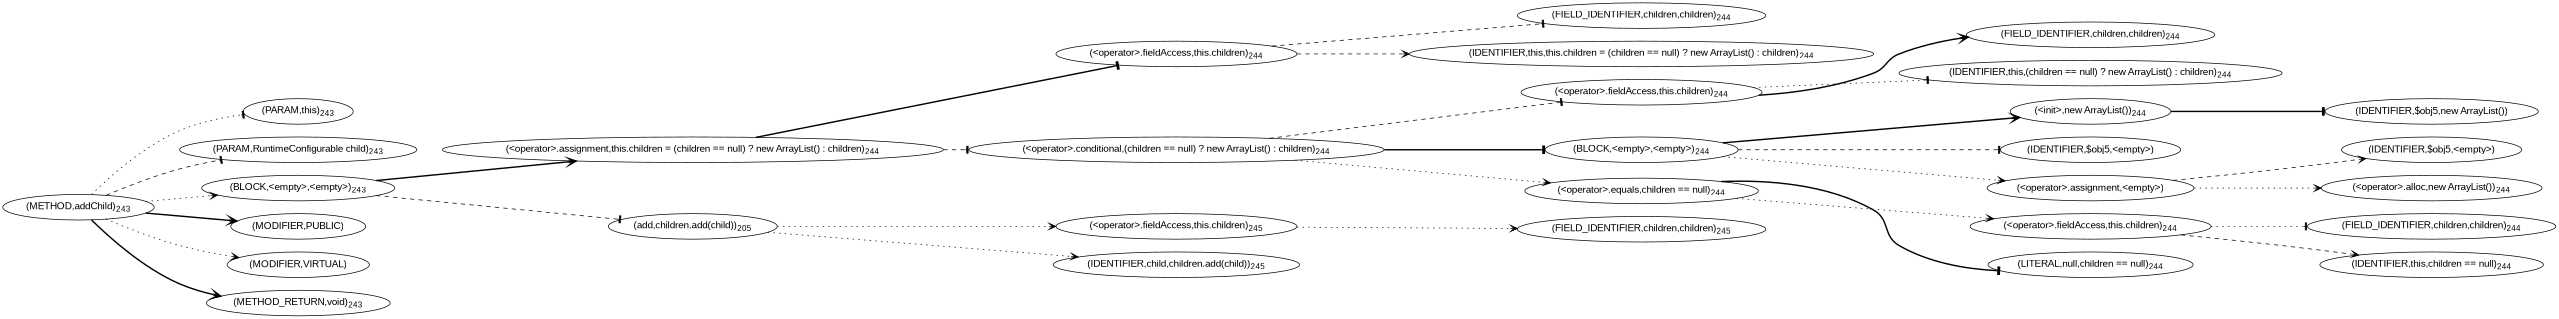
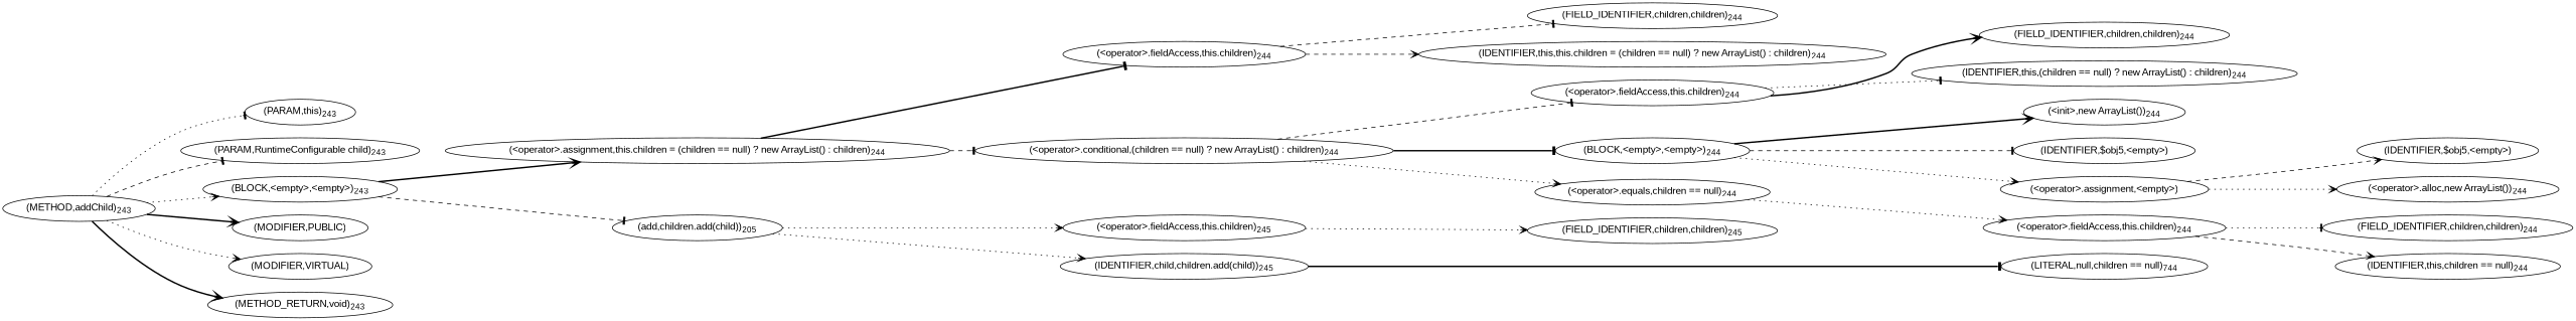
  digraph {
    fontname="Liberation Sans"
    rankdir=LR
    node [fontname="Liberation Sans"]
    edge [arrowhead=vee fontname="Liberation Sans" style=dotted]
    n1 [label=<(METHOD,addChild)<SUB>243</SUB>>]
    n2 [label=<(PARAM,this)<SUB>243</SUB>>]
    n3 [label=<(PARAM,RuntimeConfigurable child)<SUB>243</SUB>>]
    n4 [label=<(BLOCK,&lt;empty&gt;,&lt;empty&gt;)<SUB>243</SUB>>]
    n5 [label=<(MODIFIER,PUBLIC)>]
    n6 [label=<(MODIFIER,VIRTUAL)>]
    n7 [label=<(METHOD_RETURN,void)<SUB>243</SUB>>]
    n8 [label=<(&lt;operator&gt;.assignment,this.children = (children == null) ? new ArrayList() : children)<SUB>244</SUB>>]
    n9 [label=<(add,children.add(child))<SUB>205</SUB>>]
    n10 [label=<(&lt;operator&gt;.fieldAccess,this.children)<SUB>244</SUB>>]
    n11 [label=<(&lt;operator&gt;.conditional,(children == null) ? new ArrayList() : children)<SUB>244</SUB>>]
    n12 [label=<(&lt;operator&gt;.fieldAccess,this.children)<SUB>245</SUB>>]
    n13 [label=<(IDENTIFIER,child,children.add(child))<SUB>245</SUB>>]
    n14 [label=<(IDENTIFIER,this,this.children = (children == null) ? new ArrayList() : children)<SUB>244</SUB>>]
    n15 [label=<(FIELD_IDENTIFIER,children,children)<SUB>244</SUB>>]
    n16 [label=<(&lt;operator&gt;.equals,children == null)<SUB>244</SUB>>]
    n17 [label=<(BLOCK,&lt;empty&gt;,&lt;empty&gt;)<SUB>244</SUB>>]
    n18 [label=<(&lt;operator&gt;.fieldAccess,this.children)<SUB>244</SUB>>]
    n19 [label=<(&lt;operator&gt;.fieldAccess,this.children)<SUB>244</SUB>>]
-   n20 [label=<(LITERAL,null,children == null)<SUB>244</SUB>>]
+   n20 [label=<(LITERAL,null,children == null)<SUB>744</SUB>>]
    n21 [label=<(&lt;operator&gt;.assignment,&lt;empty&gt;)>]
    n22 [label=<(&lt;init&gt;,new ArrayList())<SUB>244</SUB>>]
    n23 [label=<(IDENTIFIER,$obj5,&lt;empty&gt;)>]
    n24 [label=<(IDENTIFIER,this,(children == null) ? new ArrayList() : children)<SUB>244</SUB>>]
    n25 [label=<(FIELD_IDENTIFIER,children,children)<SUB>244</SUB>>]
    n26 [label=<(IDENTIFIER,this,children == null)<SUB>244</SUB>>]
    n27 [label=<(FIELD_IDENTIFIER,children,children)<SUB>244</SUB>>]
    n28 [label=<(IDENTIFIER,$obj5,&lt;empty&gt;)>]
    n29 [label=<(&lt;operator&gt;.alloc,new ArrayList())<SUB>244</SUB>>]
-   n30 [label=<(IDENTIFIER,$obj5,new ArrayList())>]
    n31 [label=<(FIELD_IDENTIFIER,children,children)<SUB>245</SUB>>]
    n1 -> n2 [arrowhead=tee]
    n1 -> n3 [arrowhead=tee style=dashed]
    n1 -> n4
    n1 -> n5 [style=bold]
    n1 -> n6
    n1 -> n7 [style=bold]
    n4 -> n8 [style=bold]
    n4 -> n9 [arrowhead=tee style=dashed]
    n8 -> n10 [arrowhead=tee style=bold]
    n8 -> n11 [arrowhead=tee style=dashed]
    n9 -> n12
    n9 -> n13
    n10 -> n14 [style=dashed]
    n10 -> n15 [arrowhead=tee style=dashed]
    n11 -> n16
    n11 -> n17 [arrowhead=tee style=bold]
    n11 -> n18 [arrowhead=tee style=dashed]
    n12 -> n31
    n16 -> n19
-   n16 -> n20 [arrowhead=tee style=bold]
+   n13 -> n20 [arrowhead=tee style=bold]
    n17 -> n21
    n17 -> n22 [style=bold]
    n17 -> n23 [arrowhead=tee style=dashed]
    n18 -> n24 [arrowhead=tee]
    n18 -> n25 [style=bold]
    n19 -> n26 [style=dashed]
    n19 -> n27 [arrowhead=tee]
    n21 -> n28 [style=dashed]
    n21 -> n29
-   n22 -> n30 [arrowhead=tee style=bold]
  }
